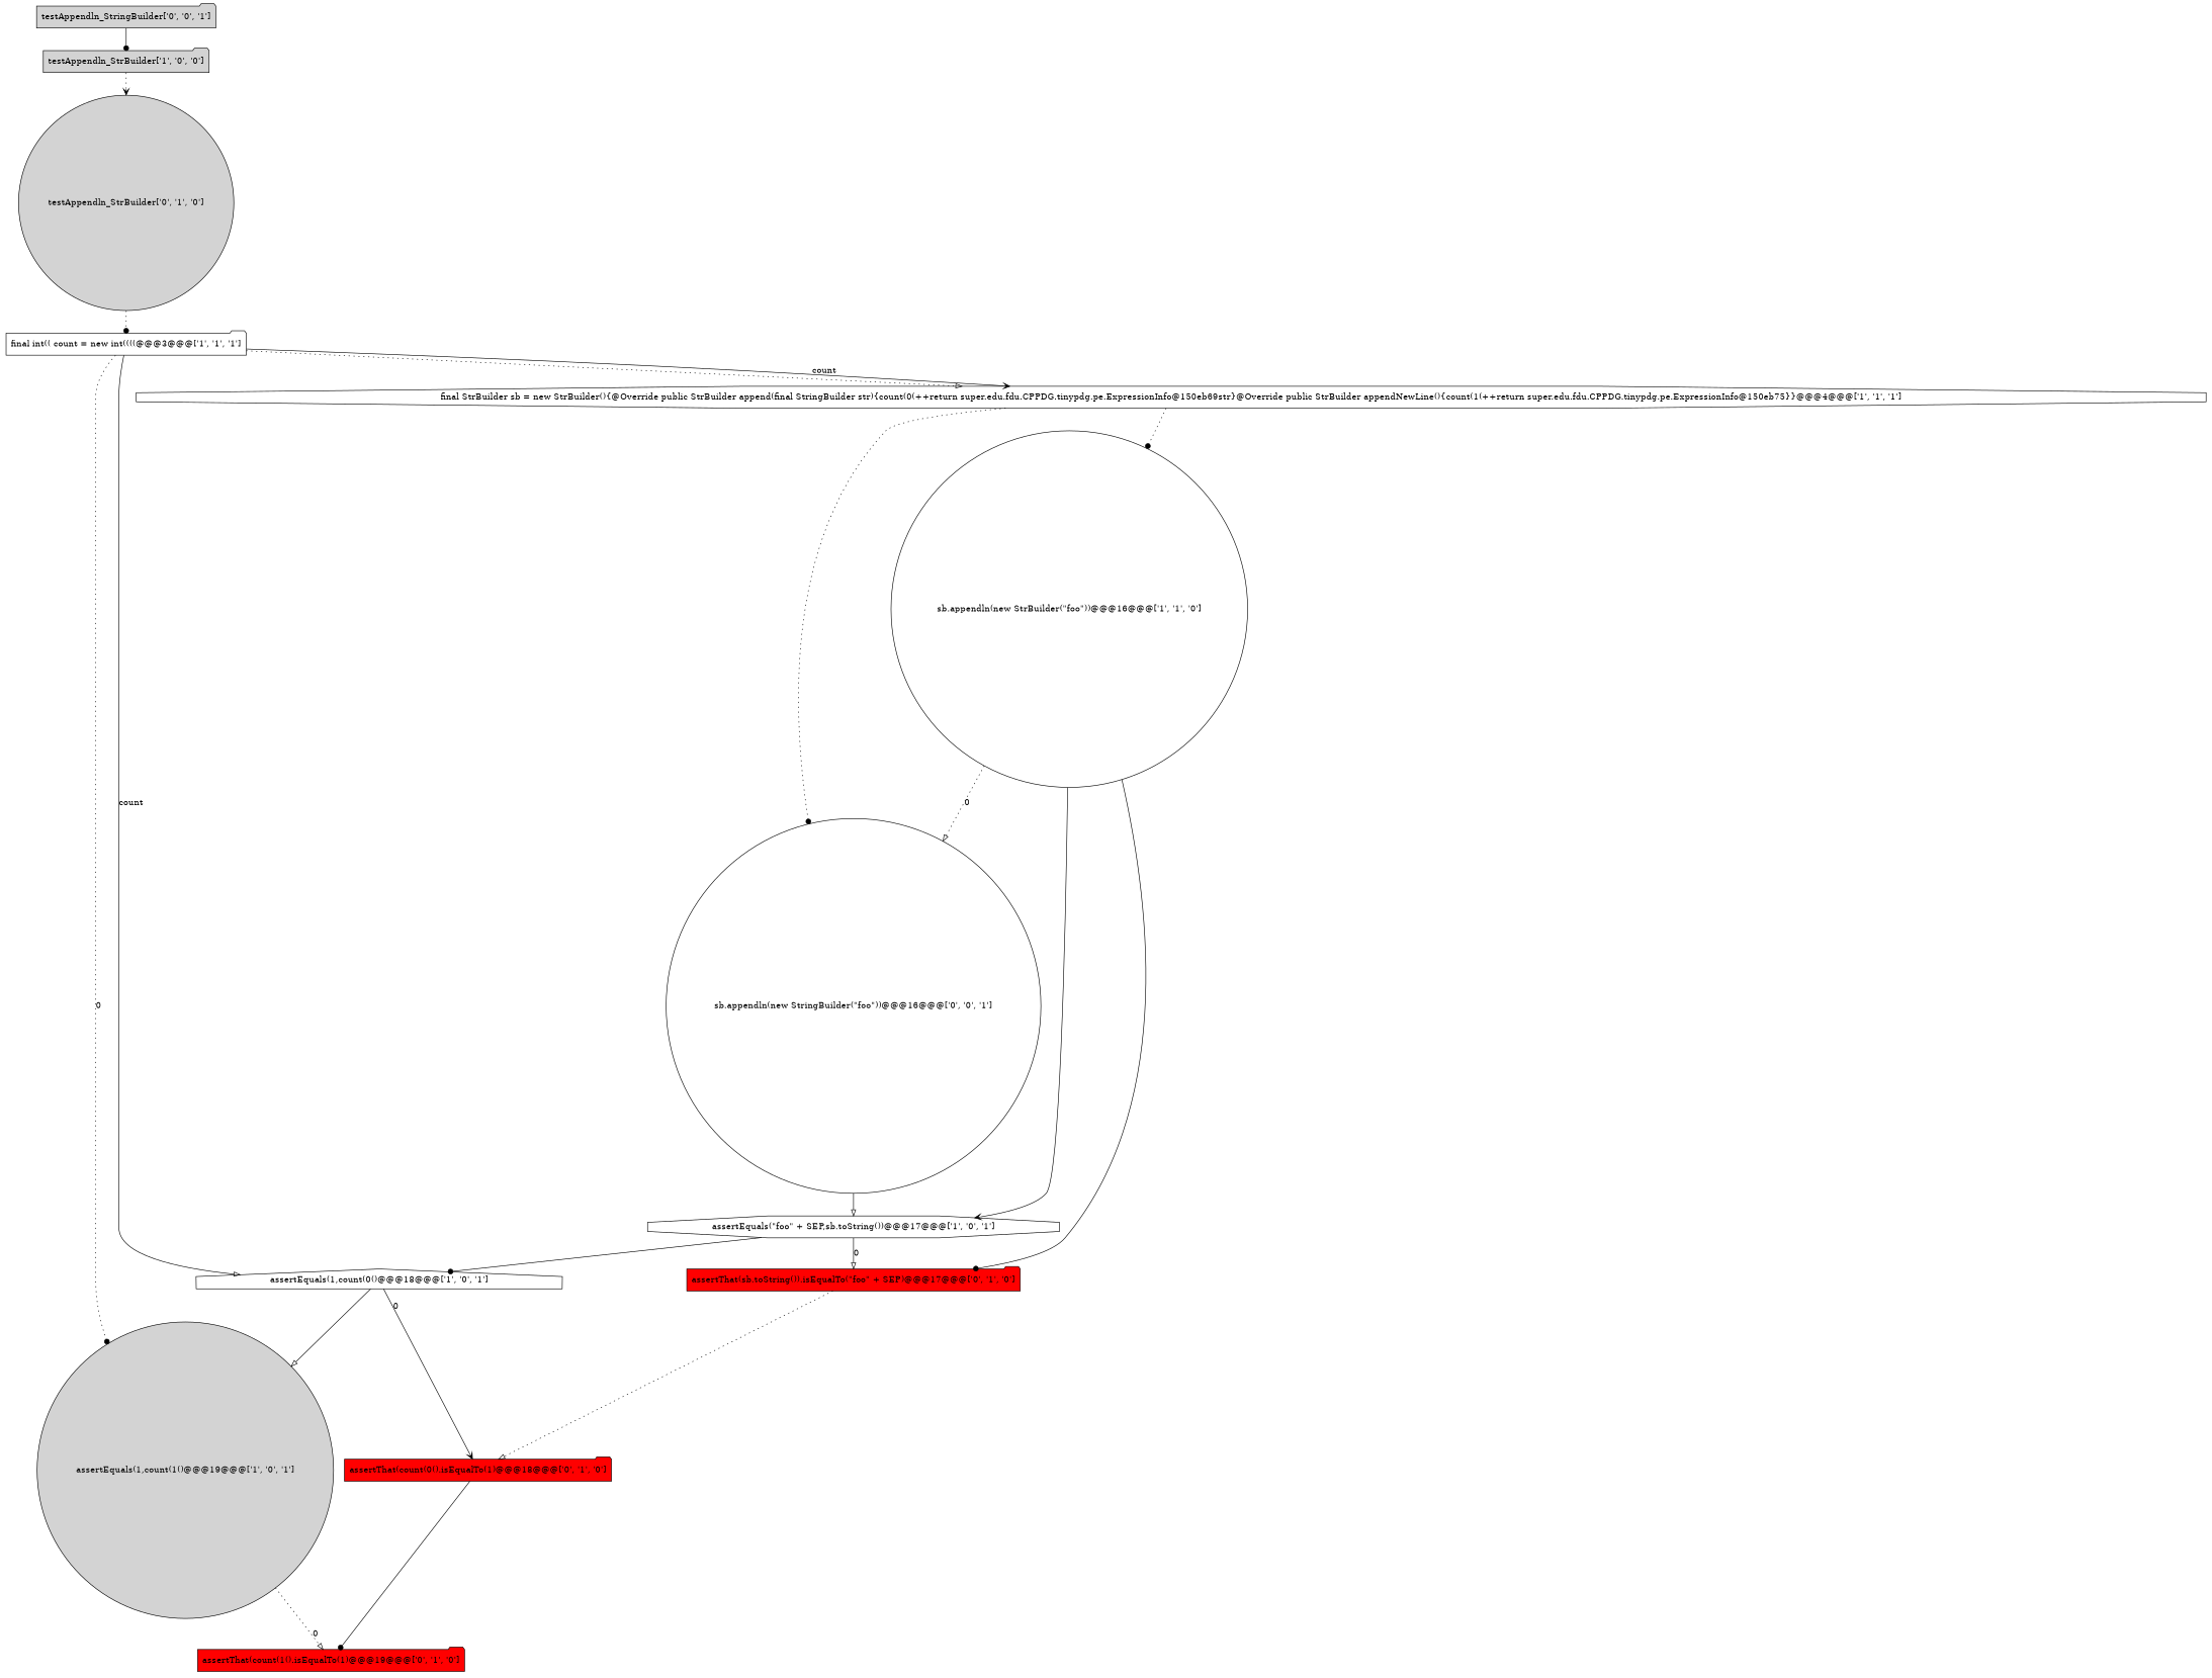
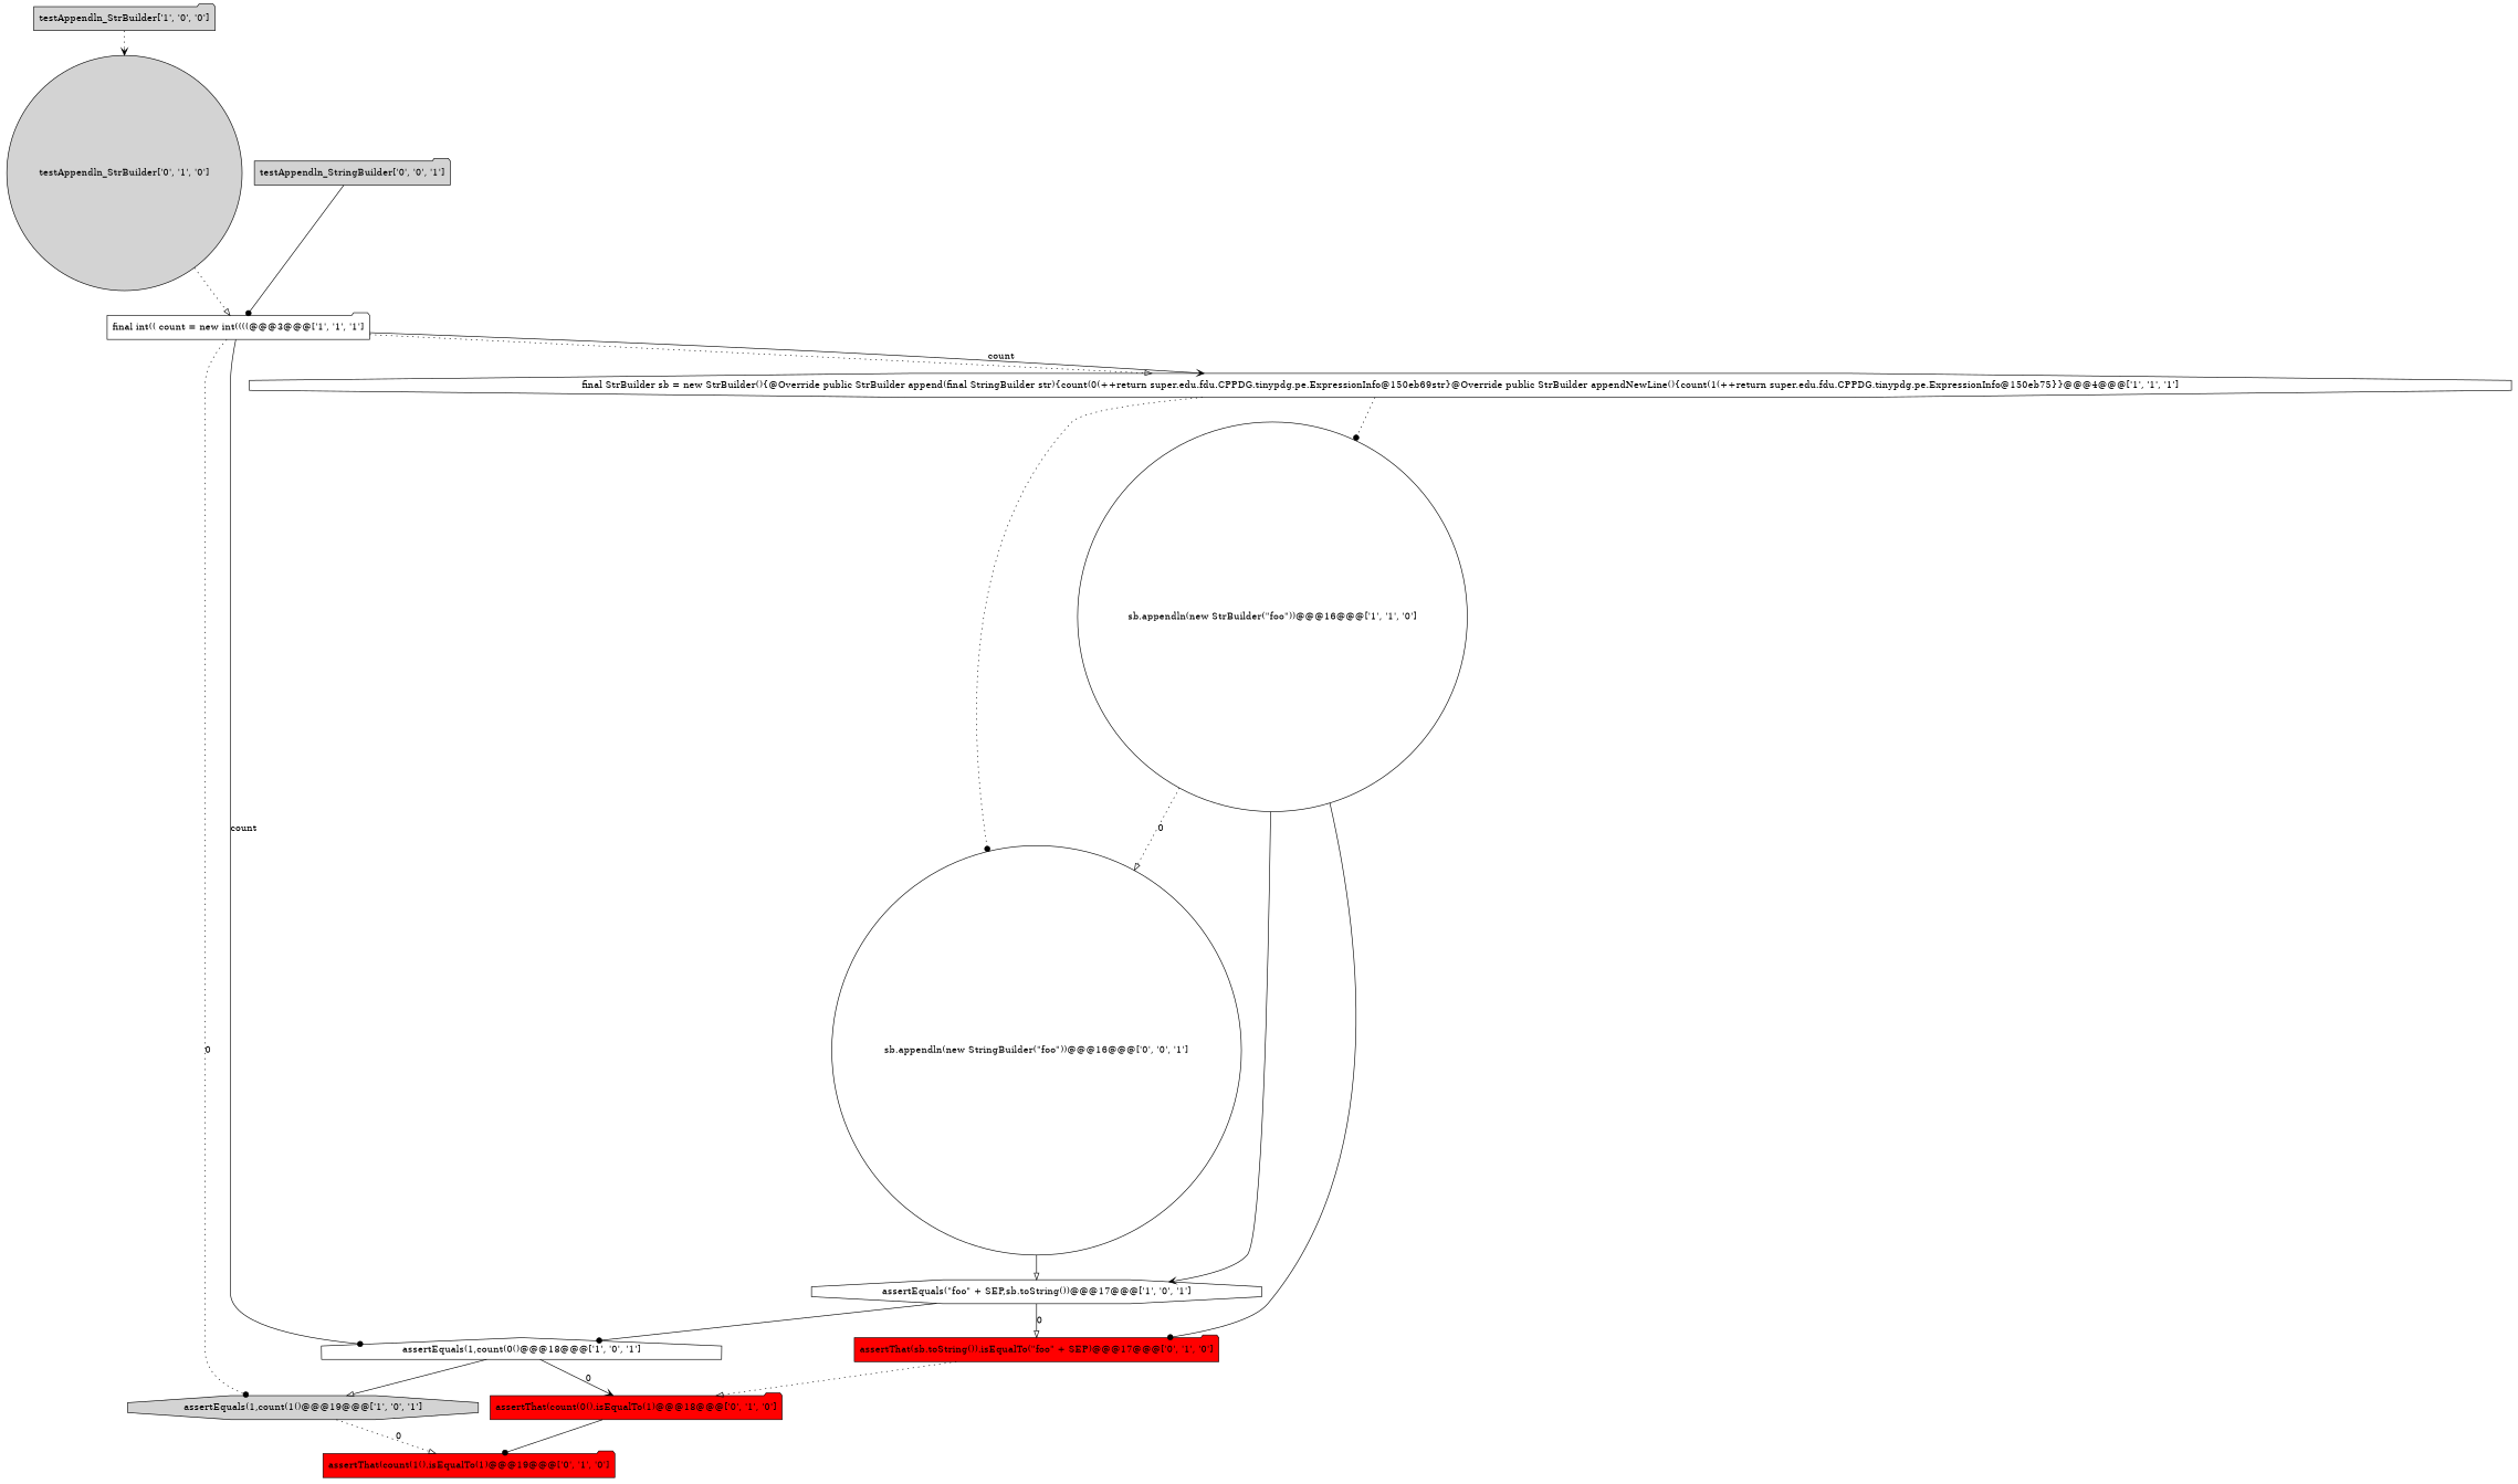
  digraph {
    node [fillcolor=white shape=folder style=filled]
    edge [arrowhead=onormal style=solid]
    n1 [label="assertEquals(1,count(0()@@@18@@@['1', '0', '1']" shape=house]
-   n2 [fillcolor=lightgray label="assertEquals(1,count(1()@@@19@@@['1', '0', '1']" shape=circle]
+   n2 [fillcolor=lightgray label="assertEquals(1,count(1()@@@19@@@['1', '0', '1']" shape=octagon]
    n3 [fillcolor=red label="assertThat(count(0().isEqualTo(1)@@@18@@@['0', '1', '0']"]
    n4 [fillcolor=red label="assertThat(count(1().isEqualTo(1)@@@19@@@['0', '1', '0']"]
    n5 [label="sb.appendln(new StrBuilder(\"foo\"))@@@16@@@['1', '1', '0']" shape=circle]
    n6 [label="sb.appendln(new StringBuilder(\"foo\"))@@@16@@@['0', '0', '1']" shape=circle]
    n7 [label="assertEquals(\"foo\" + SEP,sb.toString())@@@17@@@['1', '0', '1']" shape=octagon]
    n8 [fillcolor=red label="assertThat(sb.toString()).isEqualTo(\"foo\" + SEP)@@@17@@@['0', '1', '0']"]
    n9 [fillcolor=lightgray label="testAppendln_StrBuilder['0', '1', '0']" shape=circle]
    n10 [label="final int(( count = new int((((@@@3@@@['1', '1', '1']"]
    n11 [label="final StrBuilder sb = new StrBuilder(){@Override public StrBuilder append(final StringBuilder str){count(0(++return super.edu.fdu.CPPDG.tinypdg.pe.ExpressionInfo@150eb69str}@Override public StrBuilder appendNewLine(){count(1(++return super.edu.fdu.CPPDG.tinypdg.pe.ExpressionInfo@150eb75}}@@@4@@@['1', '1', '1']" shape=octagon]
    n12 [fillcolor=lightgray label="testAppendln_StringBuilder['0', '0', '1']"]
    n13 [fillcolor=lightgray label="testAppendln_StrBuilder['1', '0', '0']"]
    n1 -> n2
    n1 -> n3 [arrowhead=vee label=0]
    n2 -> n4 [label=0 style=dotted]
    n3 -> n4 [arrowhead=dot]
    n5 -> n6 [label=0 style=dotted]
    n5 -> n7 [arrowhead=vee]
    n5 -> n8 [arrowhead=dot]
    n6 -> n7
    n7 -> n1 [arrowhead=dot]
    n7 -> n8 [label=0]
    n8 -> n3 [style=dotted]
-   n9 -> n10 [arrowhead=dot style=dotted]
-   n10 -> n1 [label=count]
+   n9 -> n10 [style=dotted]
+   n10 -> n1 [arrowhead=dot label=count]
    n10 -> n2 [arrowhead=dot label=0 style=dotted]
    n10 -> n11 [style=dotted]
    n10 -> n11 [arrowhead=vee label=count]
    n11 -> n5 [arrowhead=dot style=dotted]
    n11 -> n6 [arrowhead=dot style=dotted]
-   n12 -> n13 [arrowhead=dot]
+   n12 -> n10 [arrowhead=dot]
    n13 -> n9 [arrowhead=vee style=dotted]
  }
